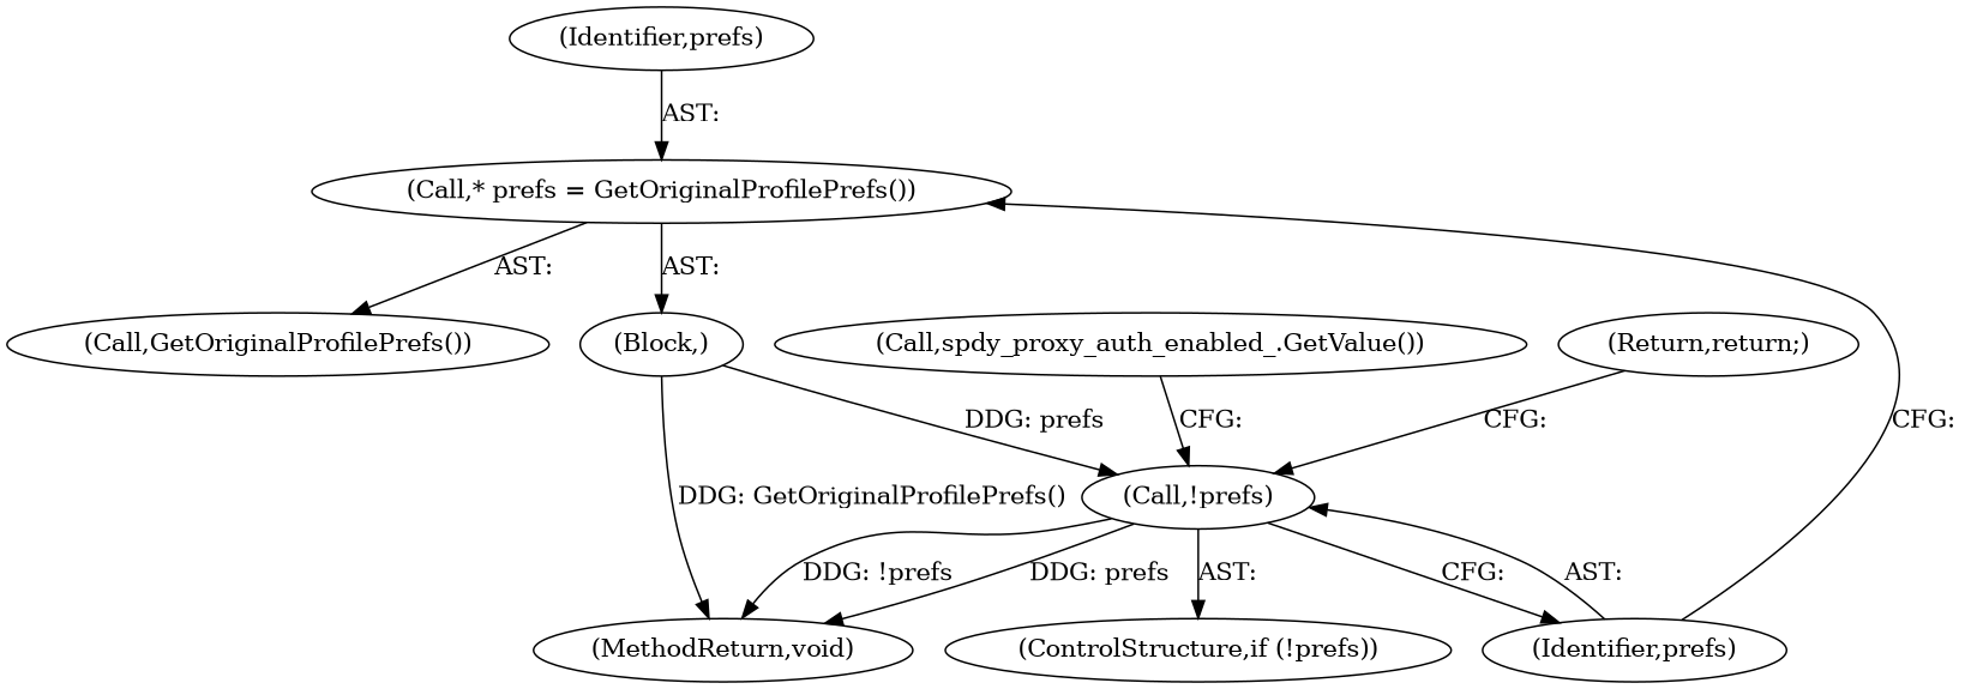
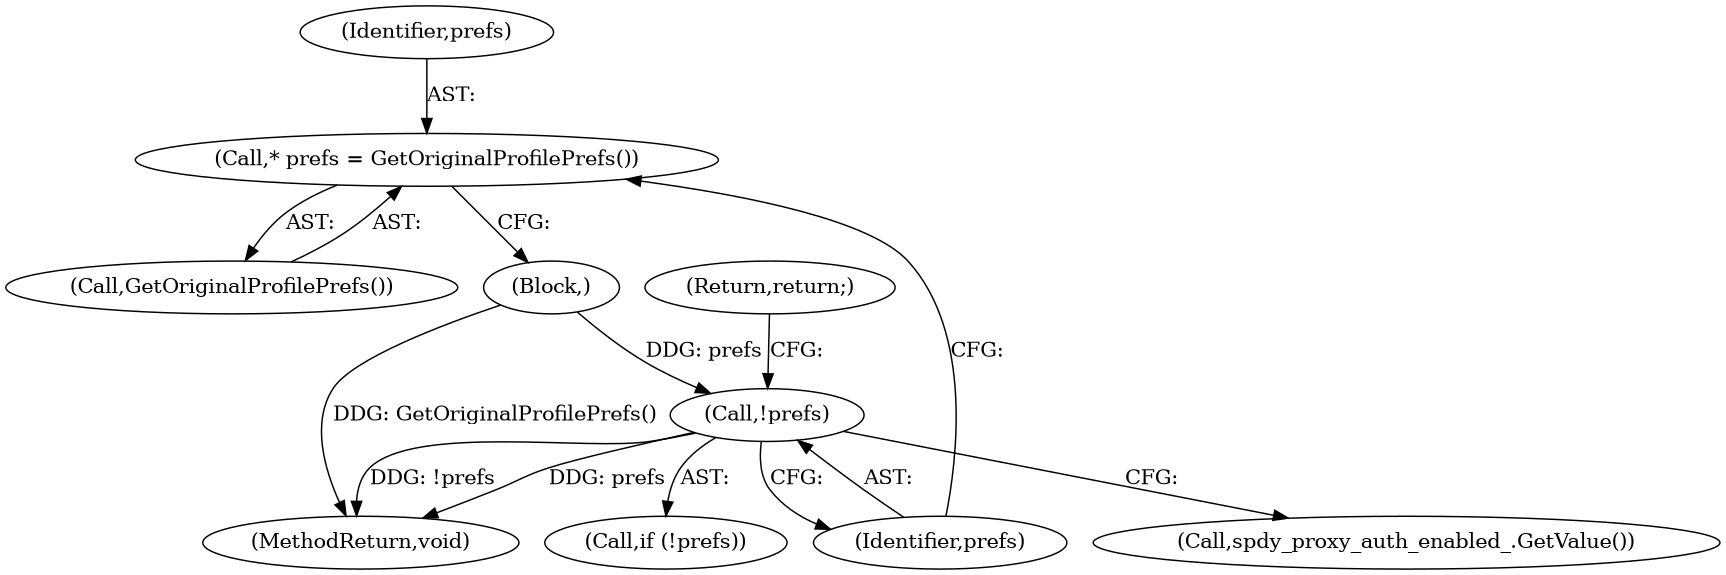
  digraph {
    n1 [label="(Call,* prefs = GetOriginalProfilePrefs())"]
    n2 [label="(Call,GetOriginalProfilePrefs())"]
    n3 [label="(Block,)"]
    n4 [label="(Call,!prefs)"]
    n5 [label="(MethodReturn,void)"]
-   n6 [label="(ControlStructure,if (!prefs))"]
+   n6 [label="(Call,if (!prefs))"]
    n7 [label="(Identifier,prefs)"]
    n8 [label="(Identifier,prefs)"]
    n9 [label="(Call,spdy_proxy_auth_enabled_.GetValue())"]
    n10 [label="(Return,return;)"]
    n1 -> n2 [label="AST: "]
-   n1 -> n3 [label="AST: "]
+   n1 -> n3 [label="CFG: "]
+   n2 -> n1 [label="AST: "]
    n3 -> n4 [label="DDG: prefs"]
    n3 -> n5 [label="DDG: GetOriginalProfilePrefs()"]
    n4 -> n5 [label="DDG: !prefs"]
    n4 -> n5 [label="DDG: prefs"]
    n4 -> n6 [label="AST: "]
    n4 -> n7 [label="CFG: "]
    n7 -> n1 [label="CFG: "]
    n7 -> n4 [label="AST: "]
    n8 -> n1 [label="AST: "]
-   n9 -> n4 [label="CFG: "]
+   n4 -> n9 [label="CFG: "]
    n10 -> n4 [label="CFG: "]
  }
